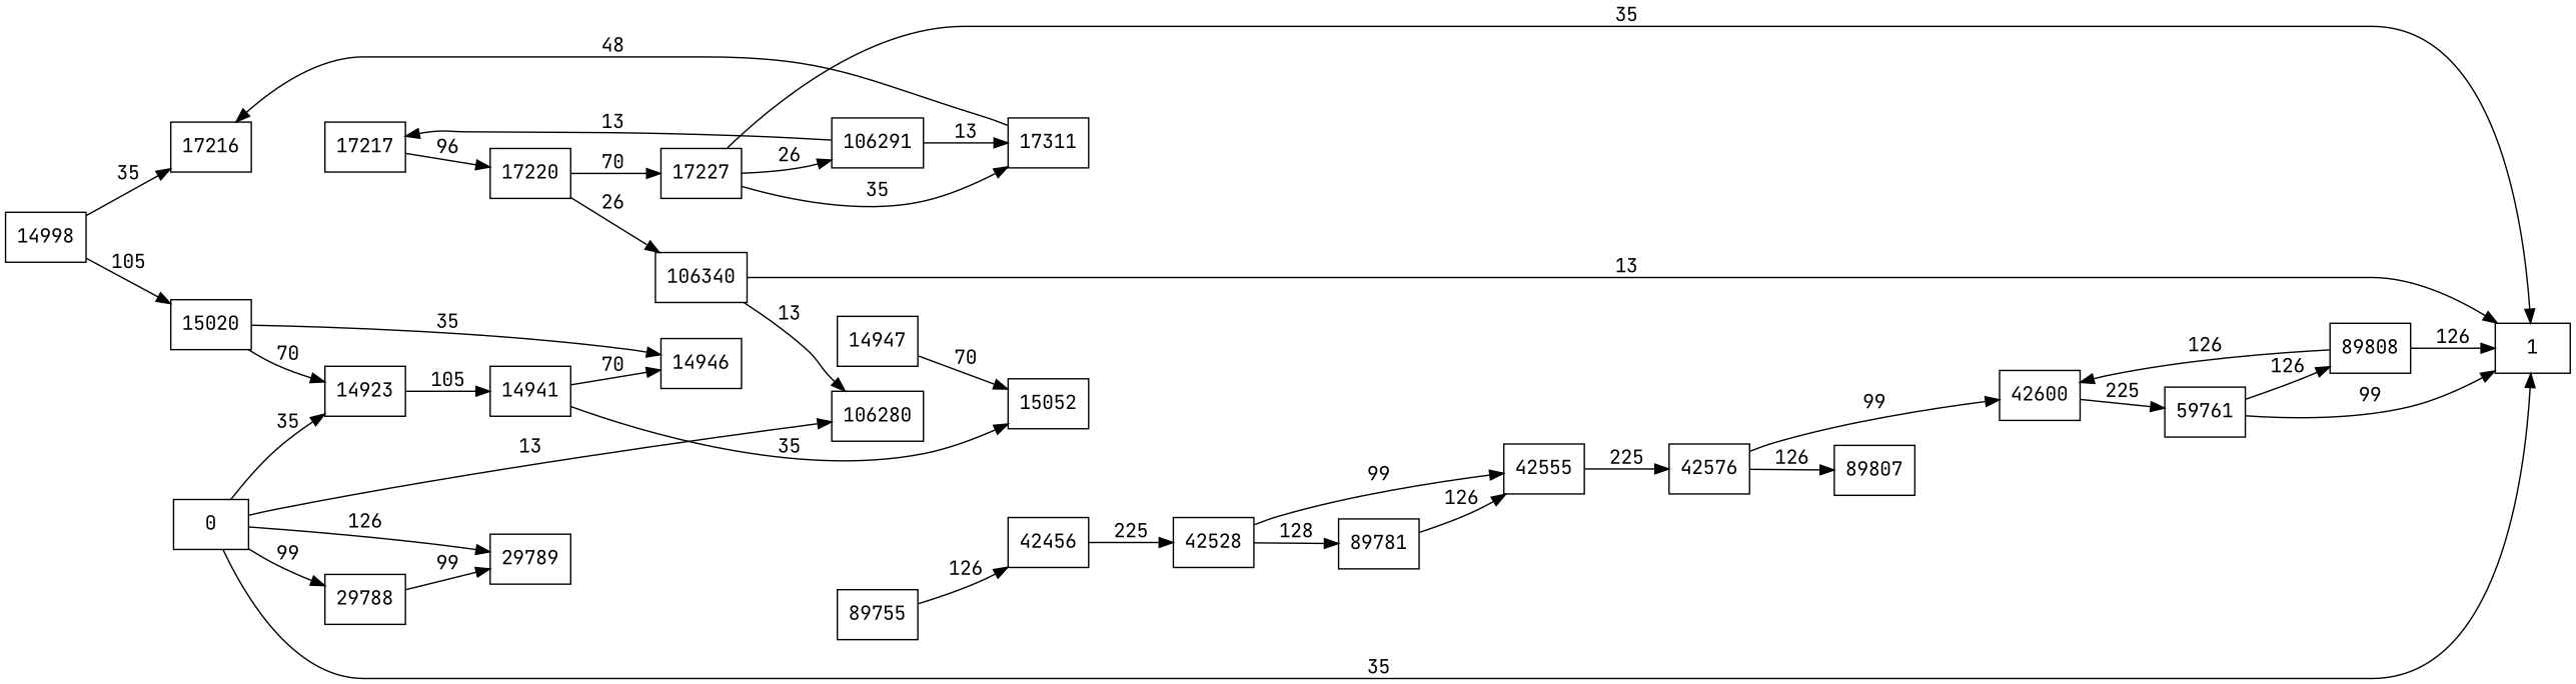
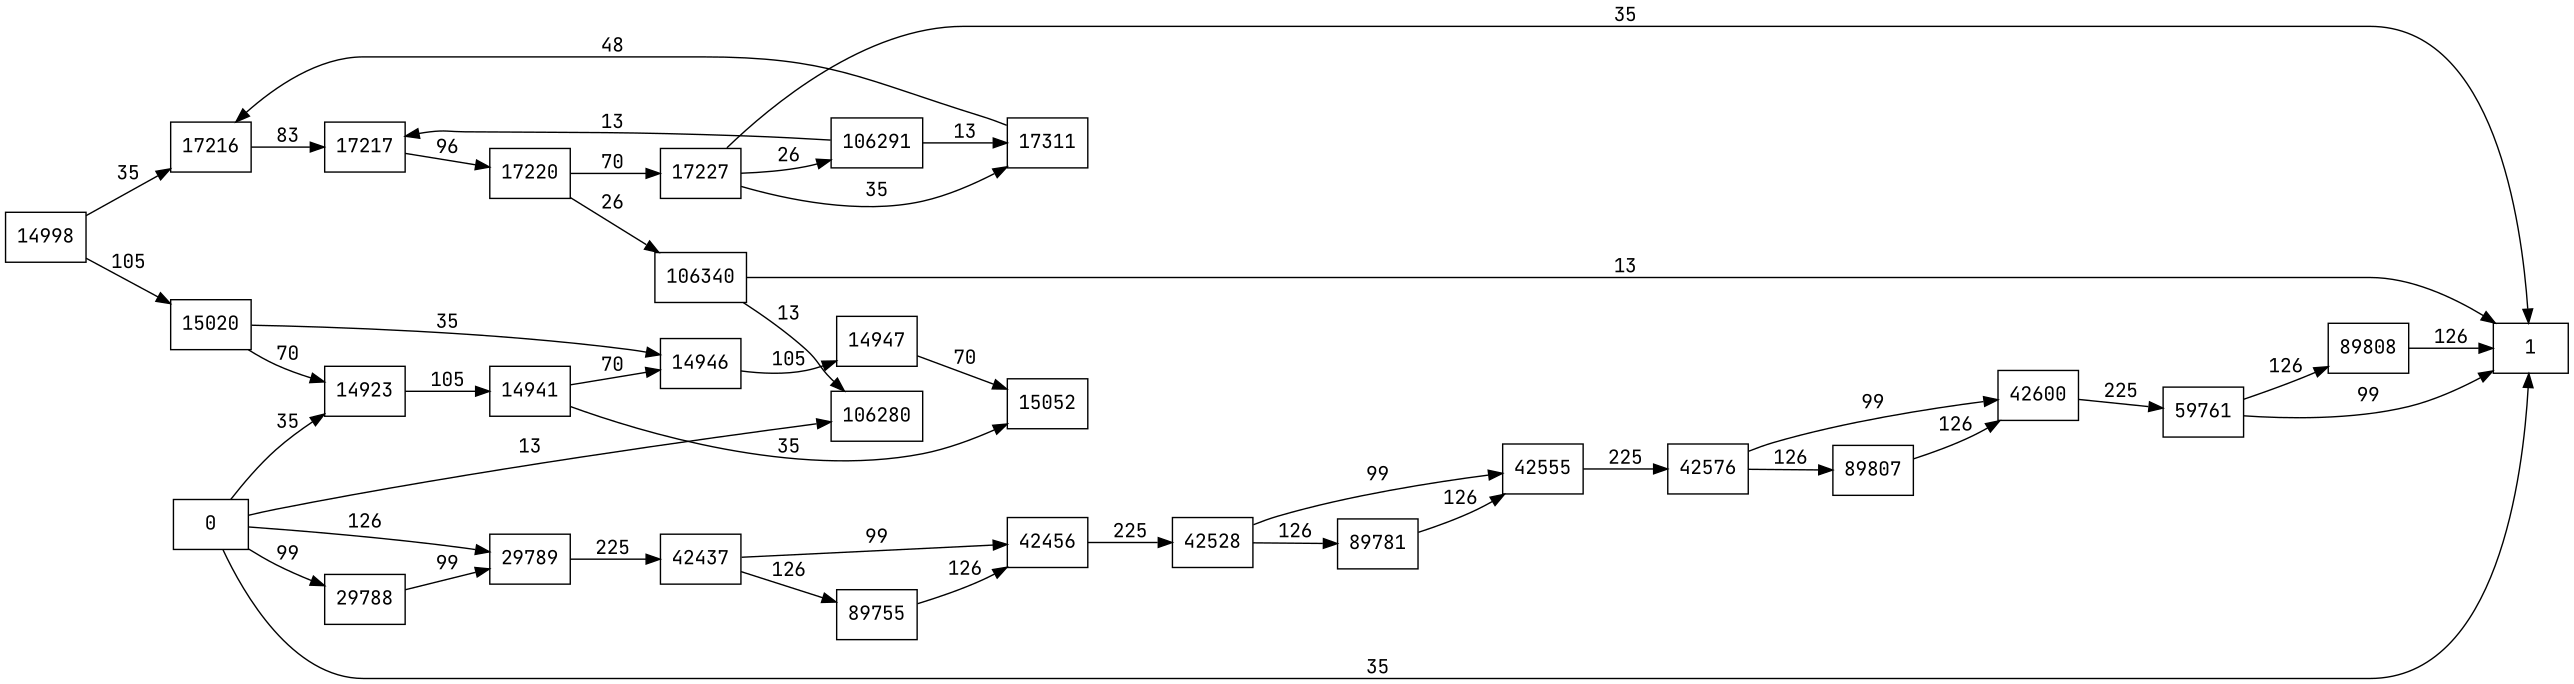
  digraph {
    fontname="JetBrains Mono"
    rankdir=LR
    node [fontname="JetBrains Mono" shape=rectangle]
    edge [fontname="JetBrains Mono"]
    14923
    14941
    14946
    15052
    14947
    14998
    15020
    17216
    17217
    17220
    17227
    106340
    17311
    1
    106291
    106280
    29788
    29789
+   42437
    42456
    89755
    42528
    42555
    89781
    42576
    n26 [label=42600]
    89807
    59761
    89808
    0
    14923 -> 14941 [label=105]
    14941 -> 14946 [label=70]
    14941 -> 15052 [label=35]
+   14946 -> 14947 [label=105]
    14947 -> 15052 [label=70]
    14998 -> 15020 [label=105]
    14998 -> 17216 [label=35]
    15020 -> 14923 [label=70]
    15020 -> 14946 [label=35]
+   17216 -> 17217 [label=83]
    17217 -> 17220 [label=96]
    17220 -> 17227 [label=70]
    17220 -> 106340 [label=26]
    17227 -> 17311 [label=35]
    17227 -> 1 [label=35]
    17227 -> 106291 [label=26]
    106340 -> 1 [label=13]
    106340 -> 106280 [label=13]
    17311 -> 17216 [label=48]
    106291 -> 17217 [label=13]
    106291 -> 17311 [label=13]
    29788 -> 29789 [label=99]
+   29789 -> 42437 [label=225]
+   42437 -> 42456 [label=99]
+   42437 -> 89755 [label=126]
    42456 -> 42528 [label=225]
    89755 -> 42456 [label=126]
    42528 -> 42555 [label=99]
-   42528 -> 89781 [label=128]
+   42528 -> 89781 [label=126]
    42555 -> 42576 [label=225]
    89781 -> 42555 [label=126]
    42576 -> n26 [label=99]
    42576 -> 89807 [label=126]
    n26 -> 59761 [label=225]
-   89808 -> n26 [label=126]
+   89807 -> n26 [label=126]
    59761 -> 1 [label=99]
    59761 -> 89808 [label=126]
    89808 -> 1 [label=126]
    0 -> 14923 [label=35]
    0 -> 1 [label=35]
    0 -> 106280 [label=13]
    0 -> 29788 [label=99]
    0 -> 29789 [label=126]
  }
